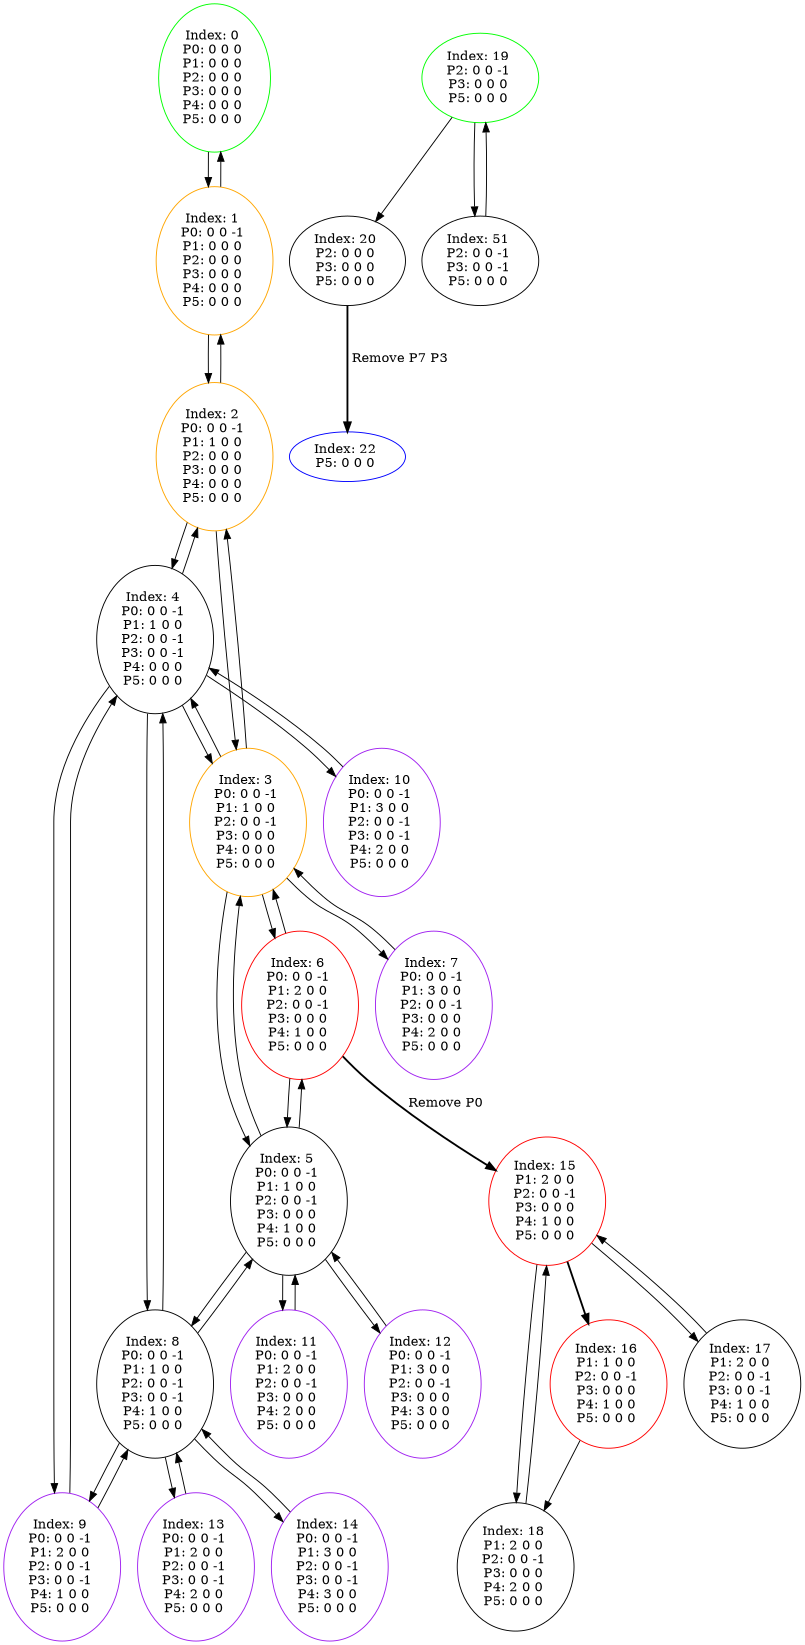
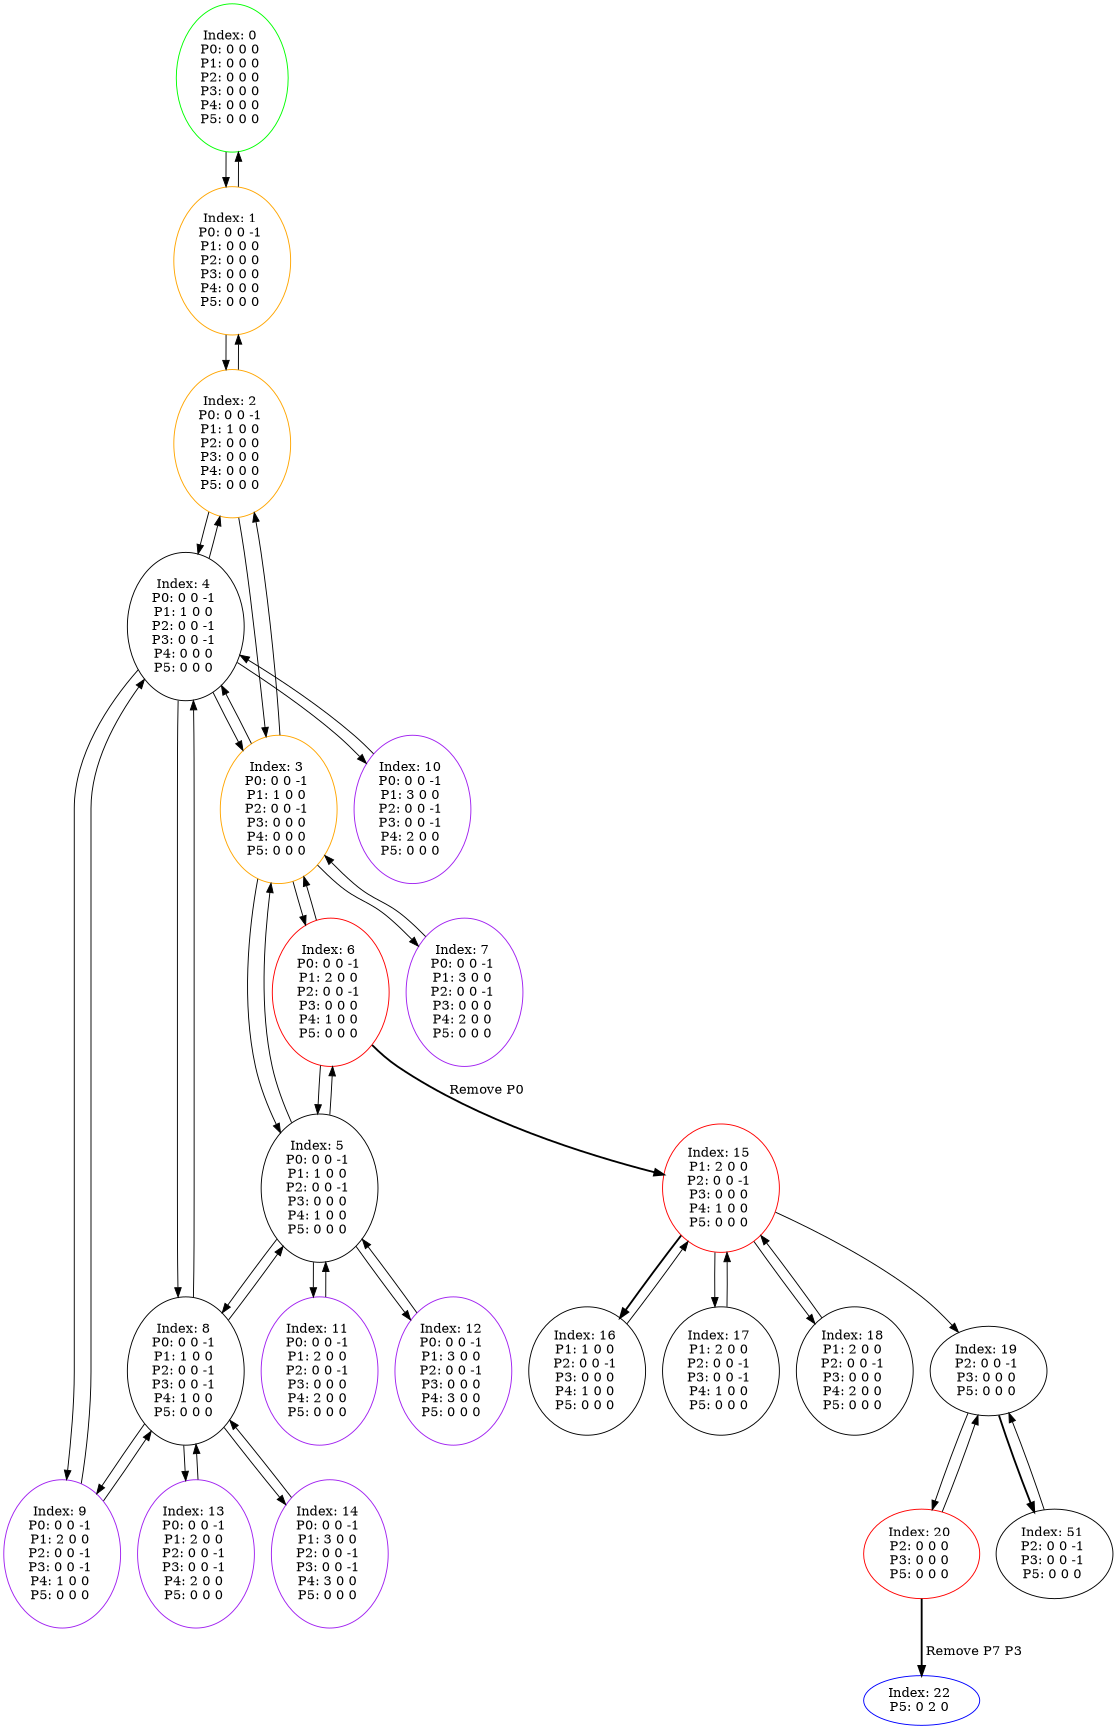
  digraph {
    color=black
    n1 [color=green label="Index: 0 \nP0: 0 0 0 \nP1: 0 0 0 \nP2: 0 0 0 \nP3: 0 0 0 \nP4: 0 0 0 \nP5: 0 0 0 \n"]
    n2 [color=orange label="Index: 1 \nP0: 0 0 -1 \nP1: 0 0 0 \nP2: 0 0 0 \nP3: 0 0 0 \nP4: 0 0 0 \nP5: 0 0 0 \n"]
    n3 [color=orange label="Index: 2 \nP0: 0 0 -1 \nP1: 1 0 0 \nP2: 0 0 0 \nP3: 0 0 0 \nP4: 0 0 0 \nP5: 0 0 0 \n"]
    n4 [color=orange label="Index: 3 \nP0: 0 0 -1 \nP1: 1 0 0 \nP2: 0 0 -1 \nP3: 0 0 0 \nP4: 0 0 0 \nP5: 0 0 0 \n"]
    n5 [label="Index: 4 \nP0: 0 0 -1 \nP1: 1 0 0 \nP2: 0 0 -1 \nP3: 0 0 -1 \nP4: 0 0 0 \nP5: 0 0 0 \n"]
    n6 [label="Index: 5 \nP0: 0 0 -1 \nP1: 1 0 0 \nP2: 0 0 -1 \nP3: 0 0 0 \nP4: 1 0 0 \nP5: 0 0 0 \n"]
    n7 [color=red label="Index: 6 \nP0: 0 0 -1 \nP1: 2 0 0 \nP2: 0 0 -1 \nP3: 0 0 0 \nP4: 1 0 0 \nP5: 0 0 0 \n"]
    n8 [color=purple label="Index: 7 \nP0: 0 0 -1 \nP1: 3 0 0 \nP2: 0 0 -1 \nP3: 0 0 0 \nP4: 2 0 0 \nP5: 0 0 0 \n"]
    n9 [label="Index: 8 \nP0: 0 0 -1 \nP1: 1 0 0 \nP2: 0 0 -1 \nP3: 0 0 -1 \nP4: 1 0 0 \nP5: 0 0 0 \n"]
    n10 [color=purple label="Index: 9 \nP0: 0 0 -1 \nP1: 2 0 0 \nP2: 0 0 -1 \nP3: 0 0 -1 \nP4: 1 0 0 \nP5: 0 0 0 \n"]
    n11 [color=purple label="Index: 10 \nP0: 0 0 -1 \nP1: 3 0 0 \nP2: 0 0 -1 \nP3: 0 0 -1 \nP4: 2 0 0 \nP5: 0 0 0 \n"]
    n12 [color=purple label="Index: 11 \nP0: 0 0 -1 \nP1: 2 0 0 \nP2: 0 0 -1 \nP3: 0 0 0 \nP4: 2 0 0 \nP5: 0 0 0 \n"]
    n13 [color=purple label="Index: 12 \nP0: 0 0 -1 \nP1: 3 0 0 \nP2: 0 0 -1 \nP3: 0 0 0 \nP4: 3 0 0 \nP5: 0 0 0 \n"]
    n14 [color=red label="Index: 15 \nP1: 2 0 0 \nP2: 0 0 -1 \nP3: 0 0 0 \nP4: 1 0 0 \nP5: 0 0 0 \n"]
    n15 [color=purple label="Index: 13 \nP0: 0 0 -1 \nP1: 2 0 0 \nP2: 0 0 -1 \nP3: 0 0 -1 \nP4: 2 0 0 \nP5: 0 0 0 \n"]
    n16 [color=purple label="Index: 14 \nP0: 0 0 -1 \nP1: 3 0 0 \nP2: 0 0 -1 \nP3: 0 0 -1 \nP4: 3 0 0 \nP5: 0 0 0 \n"]
-   n17 [label="Index: 16 \nP1: 1 0 0 \nP2: 0 0 -1 \nP3: 0 0 0 \nP4: 1 0 0 \nP5: 0 0 0 \n" color=red]
+   n17 [label="Index: 16 \nP1: 1 0 0 \nP2: 0 0 -1 \nP3: 0 0 0 \nP4: 1 0 0 \nP5: 0 0 0 \n"]
    n18 [label="Index: 17 \nP1: 2 0 0 \nP2: 0 0 -1 \nP3: 0 0 -1 \nP4: 1 0 0 \nP5: 0 0 0 \n"]
    n19 [label="Index: 18 \nP1: 2 0 0 \nP2: 0 0 -1 \nP3: 0 0 0 \nP4: 2 0 0 \nP5: 0 0 0 \n"]
-   n20 [color=green label="Index: 19 \nP2: 0 0 -1 \nP3: 0 0 0 \nP5: 0 0 0 \n"]
-   n21 [color=black label="Index: 20 \nP2: 0 0 0 \nP3: 0 0 0 \nP5: 0 0 0 \n"]
+   n20 [color=black label="Index: 19 \nP2: 0 0 -1 \nP3: 0 0 0 \nP5: 0 0 0 \n"]
+   n21 [color=red label="Index: 20 \nP2: 0 0 0 \nP3: 0 0 0 \nP5: 0 0 0 \n"]
    n22 [label="Index: 51 \nP2: 0 0 -1 \nP3: 0 0 -1 \nP5: 0 0 0 \n"]
-   n23 [color=blue label="Index: 22 \nP5: 0 0 0 \n"]
+   n23 [color=blue label="Index: 22 \nP5: 0 2 0 \n"]
    n1 -> n2
    n2 -> n1
    n2 -> n3
    n3 -> n2
    n3 -> n4
    n3 -> n5
    n4 -> n3
    n4 -> n5
    n4 -> n6
    n4 -> n7
    n4 -> n8
    n5 -> n3
    n5 -> n4
    n5 -> n9
    n5 -> n10
    n5 -> n11
    n6 -> n4
    n6 -> n7
    n6 -> n9
    n6 -> n12
    n6 -> n13
    n7 -> n4
    n7 -> n6
    n7 -> n14 [label=" Remove P0 " style=bold]
    n8 -> n4
    n9 -> n5
    n9 -> n6
    n9 -> n10
    n9 -> n15
    n9 -> n16
    n10 -> n5
    n10 -> n9
    n11 -> n5
    n12 -> n6
    n13 -> n6
    n14 -> n17 [style=bold]
    n14 -> n18
    n14 -> n19
+   n14 -> n20
    n15 -> n9
    n16 -> n9
-   n17 -> n19
+   n17 -> n14
    n18 -> n14
    n19 -> n14
    n20 -> n21
-   n20 -> n22
+   n20 -> n22 [style=bold]
+   n21 -> n20
    n21 -> n23 [label=" Remove P7 P3 " style=bold]
    n22 -> n20
  }
